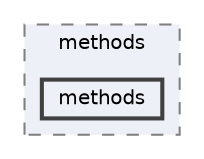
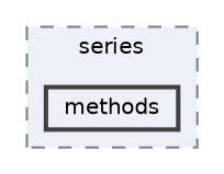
  digraph {
    compound=true
    n1 [color=grey25 fillcolor="#edf0f7" fontname=Helvetica fontsize=10 height=0.2 label=methods shape=box style="filled,bold" width=0.4]
    subgraph cluster_1 {
      bgcolor="#edf0f7"
      fontname=Helvetica
      fontsize=10
-     label=methods
+     label=series
      pencolor=grey50
      style="filled,dashed"
      n1
    }
  }
